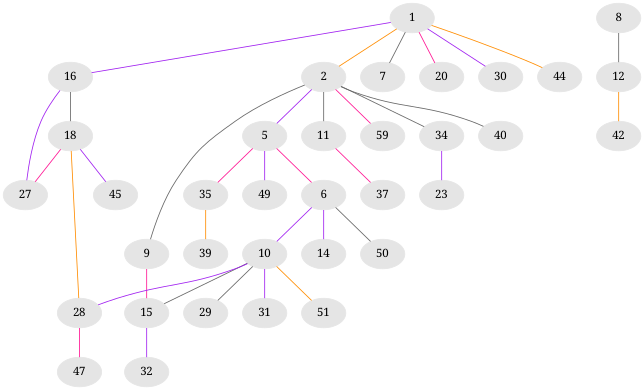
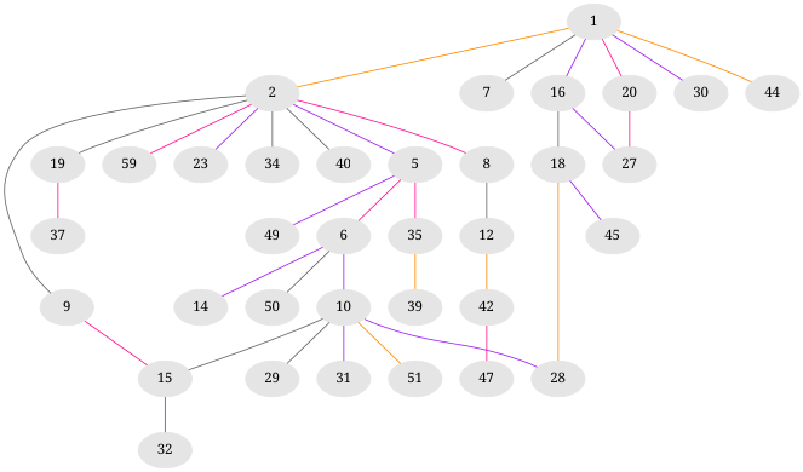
  graph {
    fontname="Noto Serif"
    node [color=gray90 fontname="Noto Serif" style=filled]
    edge [color=purple fontname="Noto Serif"]
    1 [super="+4"]
    2 [super="+3"]
    7 [super="+25"]
    16 [super="+26"]
    20
    30
    44
    5 [super="+33"]
    8 [super="+22"]
    9 [super="+24"]
-   11
+   11 [label=19]
    n12 [label=59]
    23
    34
    40
    18 [super="+43"]
    27
    6 [super="+13"]
    35 [super="+36"]
    49
    12 [super="+48"]
    15 [super="+17"]
    37 [super="+38"]
    10 [super="+21"]
    14 [super="+41"]
    50
    39
    28 [super="+46"]
    29
    31
    51
    42
    32
    47
    45
    1 -- 2 [color=darkorange]
    1 -- 7 [color=gray40]
    1 -- 16
    1 -- 20 [color=deeppink]
    1 -- 30
    1 -- 44 [color=darkorange]
    2 -- 5
+   2 -- 8 [color=deeppink]
    2 -- 9 [color=gray40]
    2 -- 11 [color=gray40]
    2 -- n12 [color=deeppink]
-   34 -- 23
+   2 -- 23
    2 -- 34 [color=gray40]
    2 -- 40 [color=gray40]
    16 -- 18 [color=gray40]
    16 -- 27
    5 -- 6 [color=deeppink]
    5 -- 35 [color=deeppink]
    5 -- 49
    8 -- 12 [color=gray40]
    9 -- 15 [color=deeppink]
    11 -- 37 [color=deeppink]
-   18 -- 27 [color=deeppink]
+   20 -- 27 [color=deeppink]
    18 -- 28 [color=darkorange]
    18 -- 45
    6 -- 10
    6 -- 14
    6 -- 50 [color=gray40]
    35 -- 39 [color=darkorange]
    12 -- 42 [color=darkorange]
    15 -- 32
    10 -- 15 [color=gray40]
    10 -- 28
    10 -- 29 [color=gray40]
    10 -- 31
    10 -- 51 [color=darkorange]
-   28 -- 47 [color=deeppink]
+   42 -- 47 [color=deeppink]
  }
